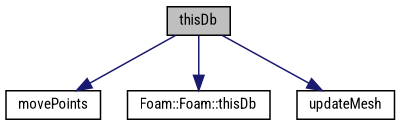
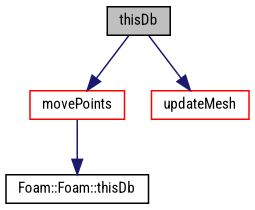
  digraph {
    fontname="Roboto Condensed"
    rankdir=TB
    node [color=black fontname="Roboto Condensed" fontsize=10 shape=record]
    edge [color=midnightblue fontname="Roboto Condensed" fontsize=10 labelfontname=FreeSans labelfontsize=10 style=solid]
    n1 [fillcolor=grey75 fontcolor=black height=0.2 label=thisDb style=filled width=0.4]
-   n2 [height=0.2 label=movePoints width=0.4]
+   n2 [color=red height=0.2 label=movePoints width=0.4]
    n3 [height=0.2 label="Foam::Foam::thisDb" width=0.4]
-   n4 [height=0.2 label=updateMesh width=0.4]
+   n4 [color=red height=0.2 label=updateMesh width=0.4]
    n1 -> n2
-   n1 -> n3
+   n2 -> n3
    n1 -> n4
  }
